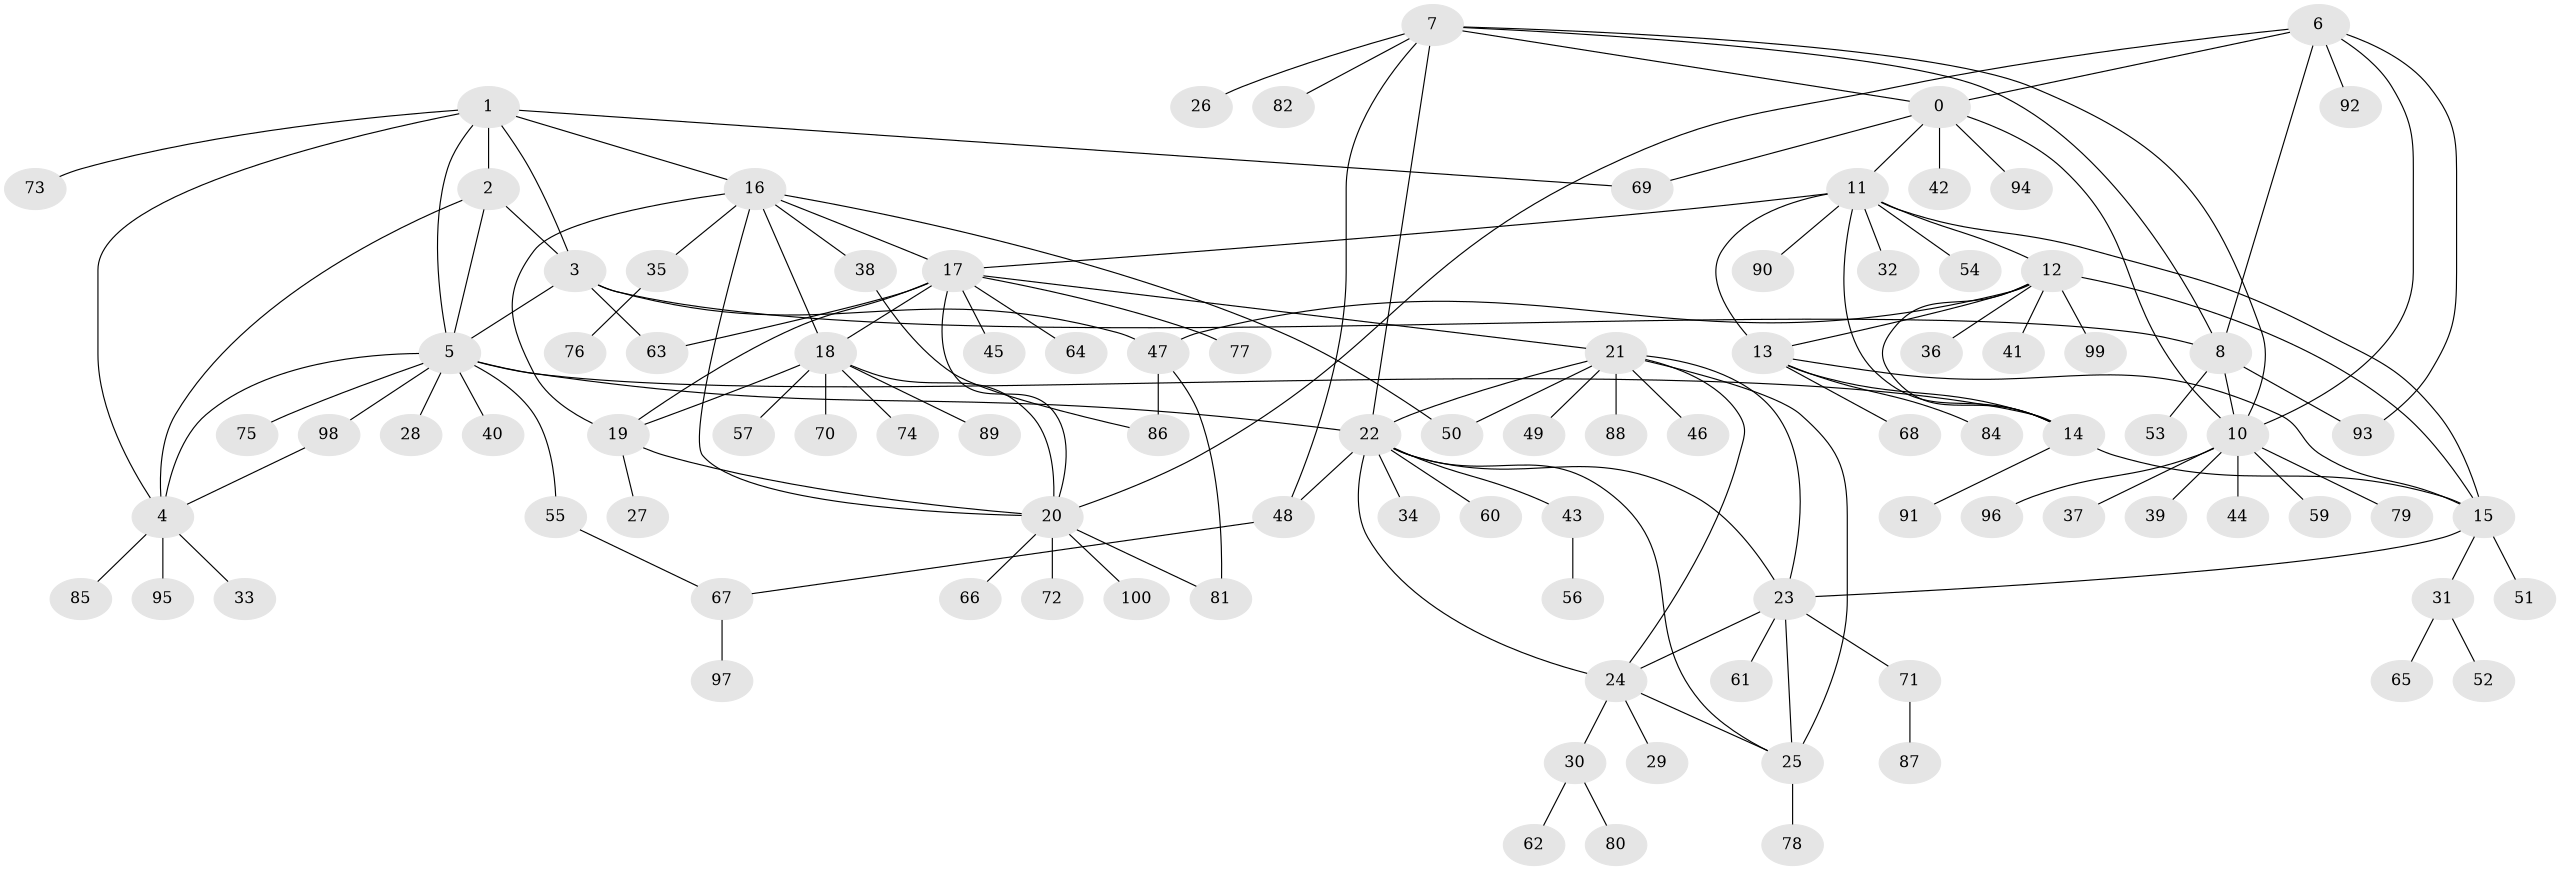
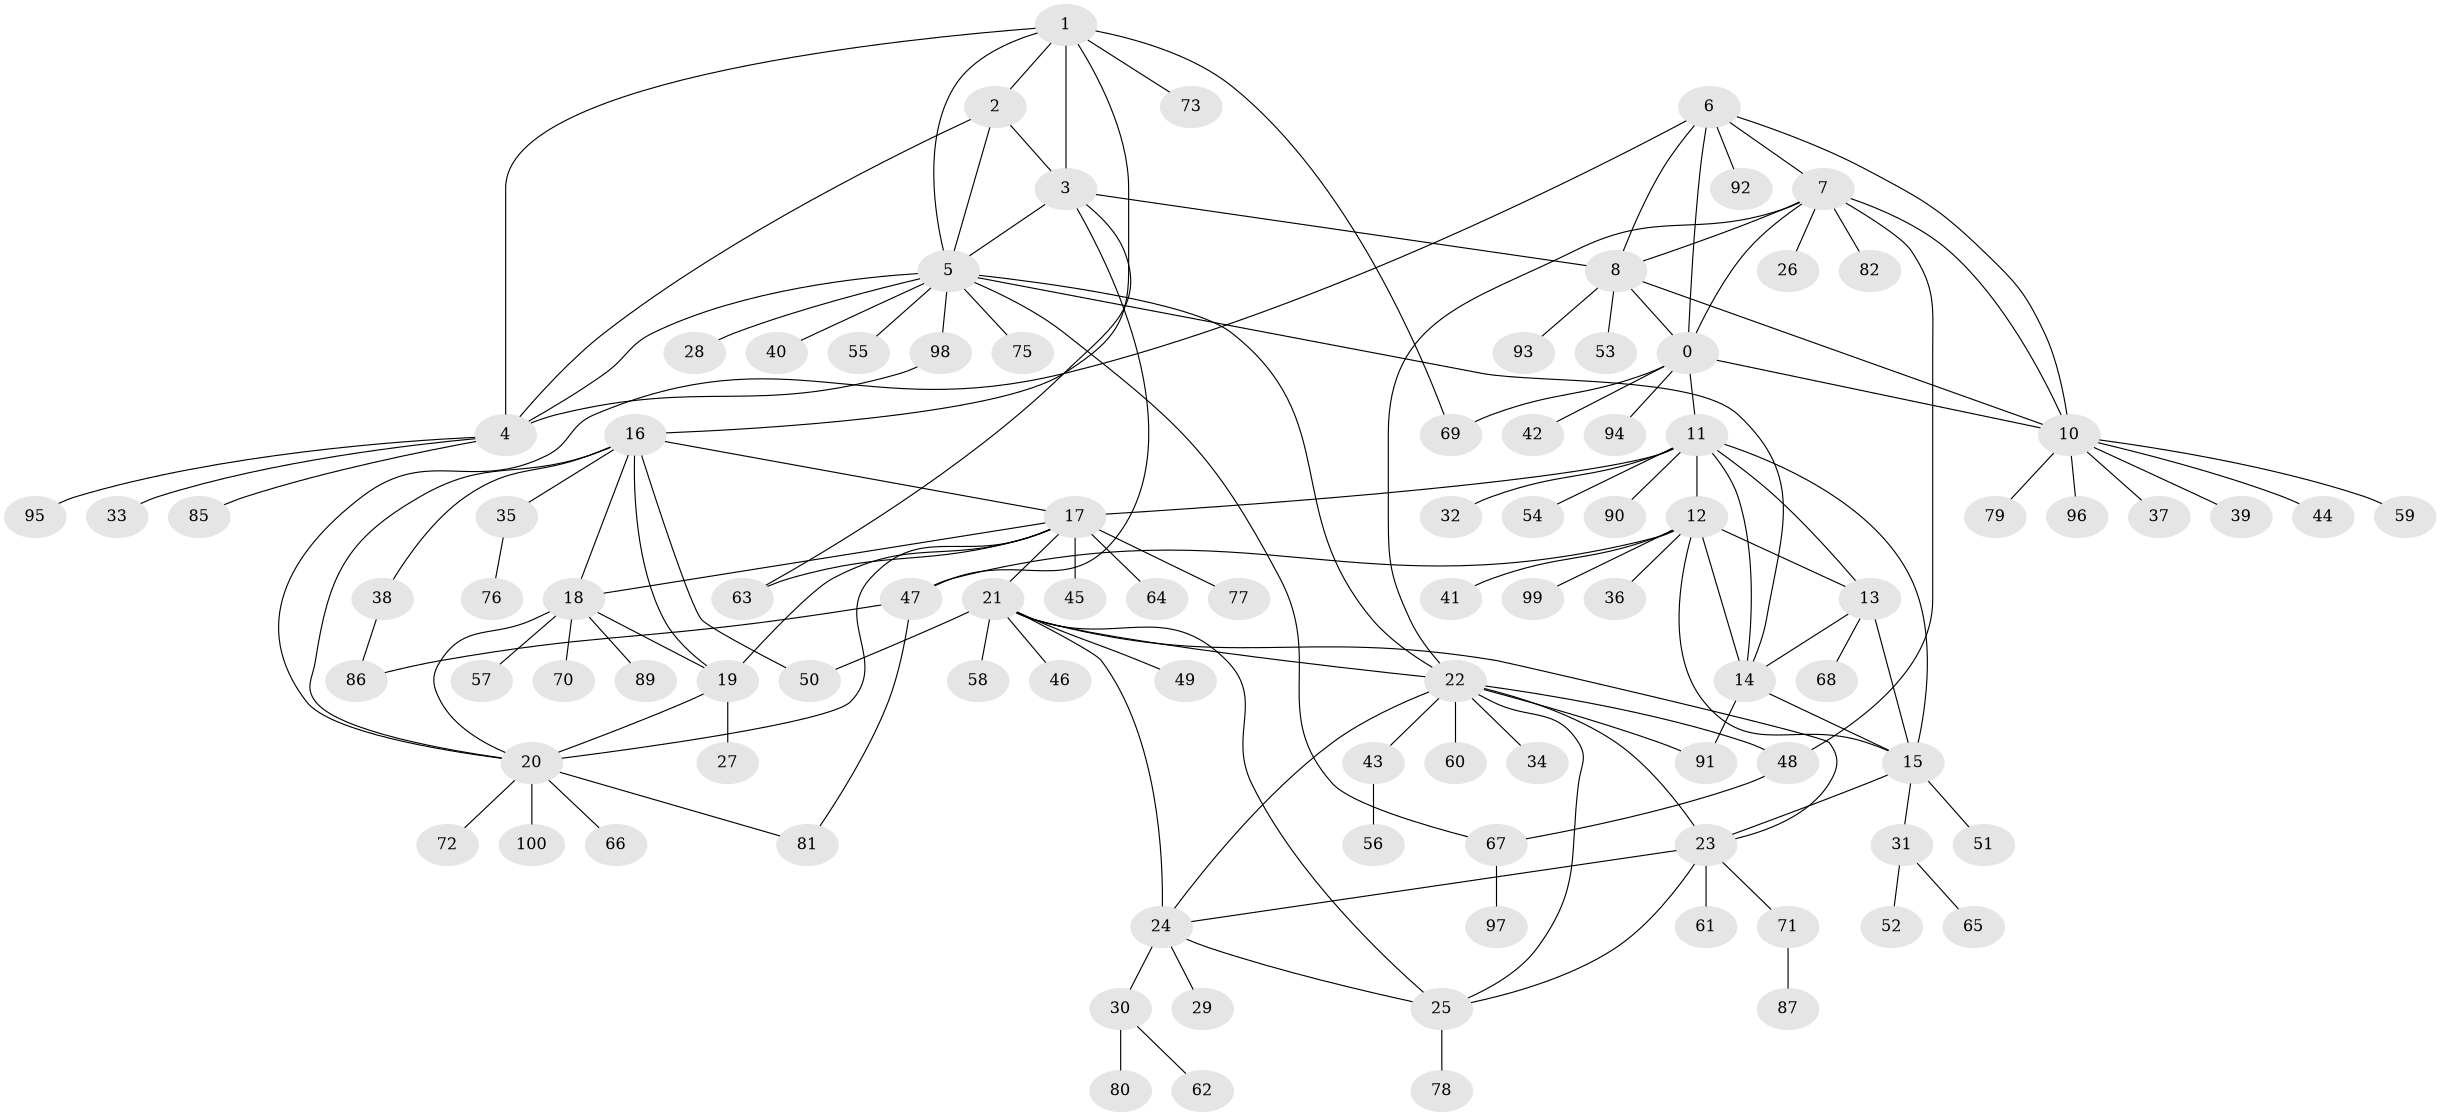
  graph {
    node [color=gray90 style=filled]
    1
    2
    3
    4
    5
    16
    69
    73
    8
    47
    63
    33
    85
    95
    14
    22
    28
    40
    55
    67
    75
    98
    20
    17
    18
    19
    35
    38
    50
    n30 [label=0]
    10
    53
    93
    81
    86
    15
    91
    48
    23
    24
    25
    34
    43
    60
    97
    6
    7
    92
    26
    82
    11
    42
    94
    37
    39
    44
    59
    79
    96
    66
    72
    100
    12
    13
    32
    54
    90
    36
    41
    99
    68
-   84
    31
    51
    21
    45
    64
    77
    61
    71
    52
    65
    57
    70
-   74
    89
    27
    76
    46
    49
-   88
+   88 [label=58]
    29
    30
    78
    56
    87
    62
    80
    1 -- 2
    1 -- 3
    1 -- 4
    1 -- 5
    1 -- 16
    1 -- 69
    1 -- 73
    2 -- 3
    2 -- 4
    2 -- 5
    3 -- 5
    3 -- 8
    3 -- 47
    3 -- 63
    4 -- 5
    4 -- 33
    4 -- 85
    4 -- 95
    5 -- 14
    5 -- 22
    5 -- 28
    5 -- 40
    5 -- 55
-   55 -- 67
+   5 -- 67
    5 -- 75
    5 -- 98
    16 -- 20
    16 -- 17
    16 -- 18
    16 -- 19
    16 -- 35
    16 -- 38
    16 -- 50
+   8 -- n30
    8 -- 10
    8 -- 53
    8 -- 93
    47 -- 81
    47 -- 86
    14 -- 15
    14 -- 91
+   22 -- 91
    22 -- 48
    22 -- 23
    22 -- 24
    22 -- 25
    22 -- 34
    22 -- 43
    22 -- 60
    67 -- 97
    98 -- 4
    20 -- 81
    20 -- 66
    20 -- 72
    20 -- 100
    17 -- 63
    17 -- 20
    17 -- 18
    17 -- 19
    17 -- 21
    17 -- 45
    17 -- 64
    17 -- 77
    18 -- 20
    18 -- 19
    18 -- 57
    18 -- 70
-   18 -- 74
    18 -- 89
    19 -- 20
    19 -- 27
    35 -- 76
    38 -- 86
    n30 -- 69
    n30 -- 10
    n30 -- 11
    n30 -- 42
    n30 -- 94
    10 -- 37
    10 -- 39
    10 -- 44
    10 -- 59
    10 -- 79
    10 -- 96
    15 -- 23
    15 -- 31
    15 -- 51
    48 -- 67
    23 -- 24
    23 -- 25
    23 -- 61
    23 -- 71
    24 -- 25
    24 -- 29
    24 -- 30
    25 -- 78
    43 -- 56
    6 -- 8
    6 -- 20
    6 -- n30
    6 -- 10
-   6 -- 93
+   6 -- 7
    6 -- 92
    7 -- 8
    7 -- 22
    7 -- n30
    7 -- 10
    7 -- 48
    7 -- 26
    7 -- 82
    11 -- 14
    11 -- 17
    11 -- 15
    11 -- 12
    11 -- 13
    11 -- 32
    11 -- 54
    11 -- 90
    12 -- 47
    12 -- 14
    12 -- 15
    12 -- 13
    12 -- 36
    12 -- 41
    12 -- 99
    13 -- 14
    13 -- 15
    13 -- 68
-   13 -- 84
    31 -- 52
    31 -- 65
    21 -- 22
    21 -- 50
    21 -- 23
    21 -- 24
    21 -- 25
    21 -- 46
    21 -- 49
    21 -- 88
    71 -- 87
    30 -- 62
    30 -- 80
  }
